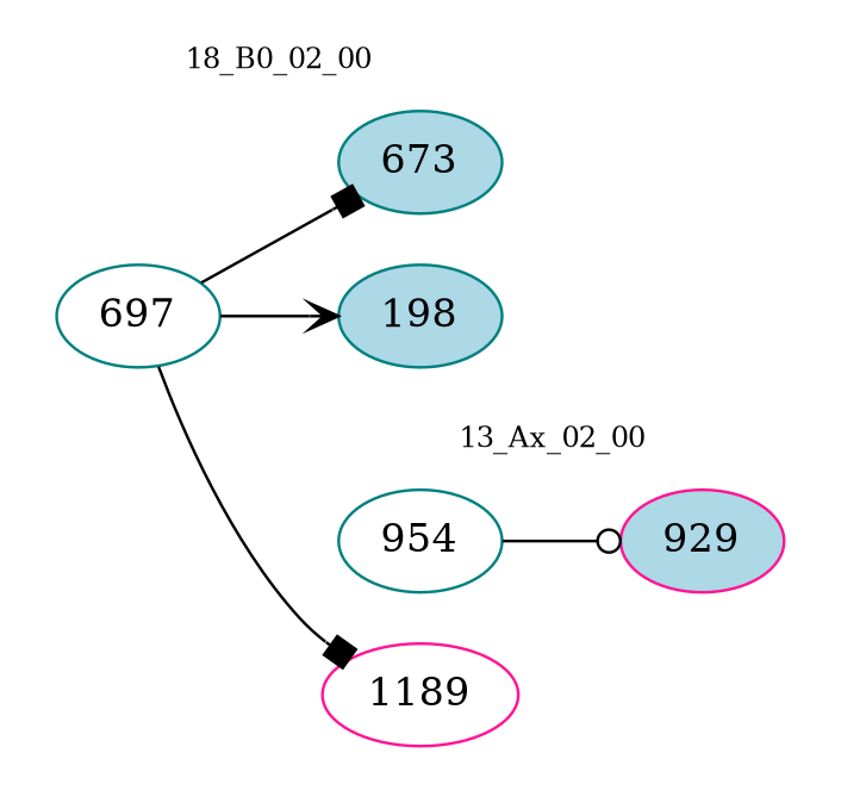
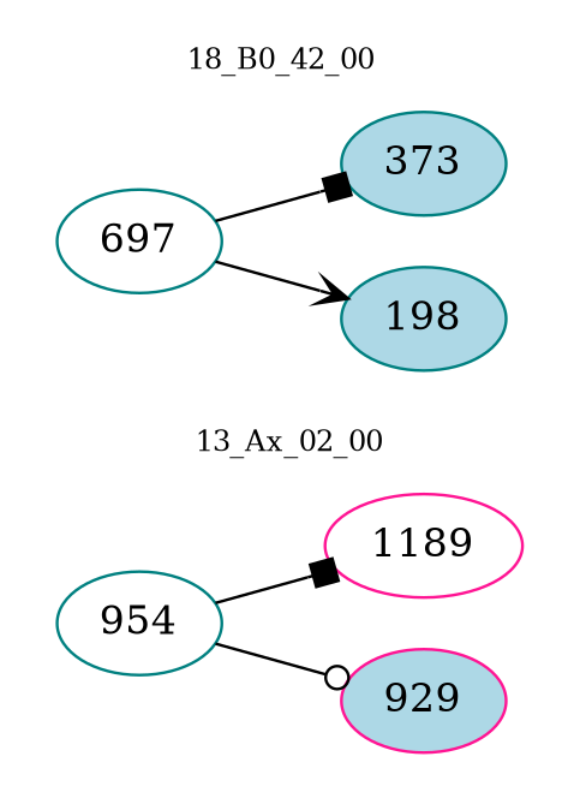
  digraph {
    rankdir=LR
    node [color=teal fillcolor=white style=filled]
    edge [arrowhead=box color=black]
    n1 [label=954]
    n2 [color=deeppink fillcolor=lightblue label=929]
    n3 [color=deeppink label=1189]
    n4 [label=697]
    n5 [fillcolor=lightblue label=198]
-   n6 [fillcolor=lightblue label=673]
+   n6 [fillcolor=lightblue label=373]
    subgraph cluster_1 {
      color=white
      fontsize=10
      label="13_Ax_02_00"
      n1
      n2
      n3
    }
    subgraph cluster_2 {
      color=white
      fontsize=10
-     label="18_B0_02_00"
+     label="18_B0_42_00"
      n4
      n5
      n6
    }
    n1 -> n2 [arrowhead=odot]
-   n4 -> n3
+   n1 -> n3
    n4 -> n5 [arrowhead=vee]
    n4 -> n6
  }
